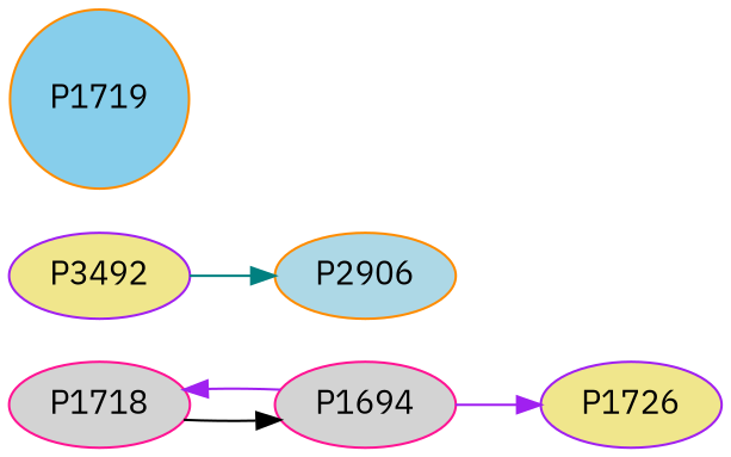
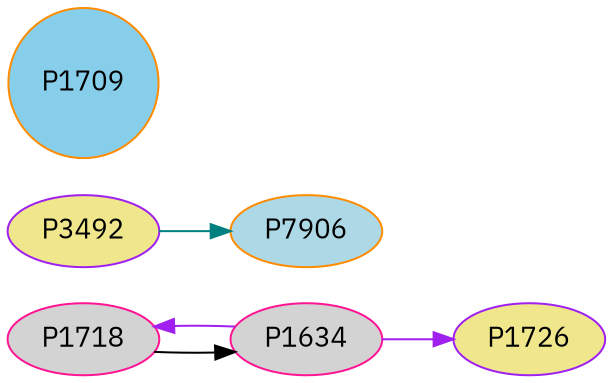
  digraph {
    fontname="IBM Plex Sans"
    rankdir=LR
    node [color=deeppink fillcolor=lightgrey fontname="IBM Plex Sans" style=filled]
    edge [color=purple fontname="IBM Plex Sans"]
    P1718
-   P1694
+   P1694 [label=P1634]
    P1726 [color=purple fillcolor=khaki]
-   P2906 [color=darkorange fillcolor=lightblue]
+   P2906 [color=darkorange fillcolor=lightblue label=P7906]
    P3492 [color=purple fillcolor=khaki]
-   P1709 [color=darkorange fillcolor=skyblue shape=circle label=P1719]
+   P1709 [color=darkorange fillcolor=skyblue shape=circle]
    P1718 -> P1694 [color=black]
    P1694 -> P1718
    P1694 -> P1726
    P3492 -> P2906 [color=teal]
  }
